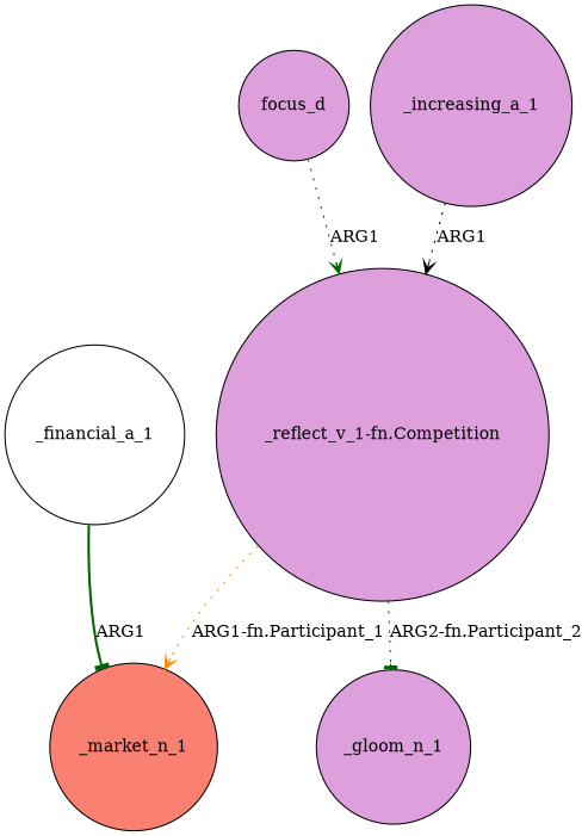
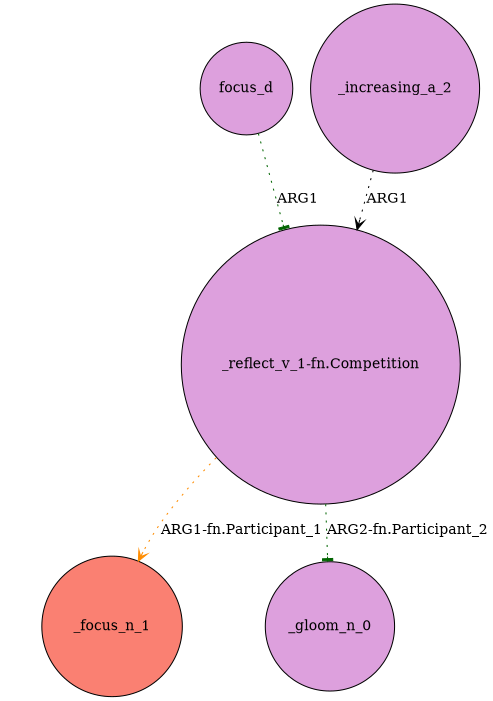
  digraph {
    node [fillcolor=plum shape=circle style=filled]
    edge [arrowhead=tee color=darkgreen style=dotted]
    "_reflect_v_1-fn.Competition"
-   _gloom_n_1
-   _market_n_1 [fillcolor=salmon]
+   _gloom_n_1 [label=_gloom_n_0]
+   _market_n_1 [fillcolor=salmon label=_focus_n_1]
    focus_d
-   _financial_a_1 [fillcolor=white]
-   _increasing_a_1
+   _increasing_a_1 [label=_increasing_a_2]
    "_reflect_v_1-fn.Competition" -> _gloom_n_1 [label="ARG2-fn.Participant_2"]
    "_reflect_v_1-fn.Competition" -> _market_n_1 [arrowhead=vee color=darkorange label="ARG1-fn.Participant_1"]
-   focus_d -> "_reflect_v_1-fn.Competition" [arrowhead=vee label=ARG1]
-   _financial_a_1 -> _market_n_1 [label=ARG1 style=bold]
+   focus_d -> "_reflect_v_1-fn.Competition" [label=ARG1]
    _increasing_a_1 -> "_reflect_v_1-fn.Competition" [arrowhead=vee color=black label=ARG1]
  }
